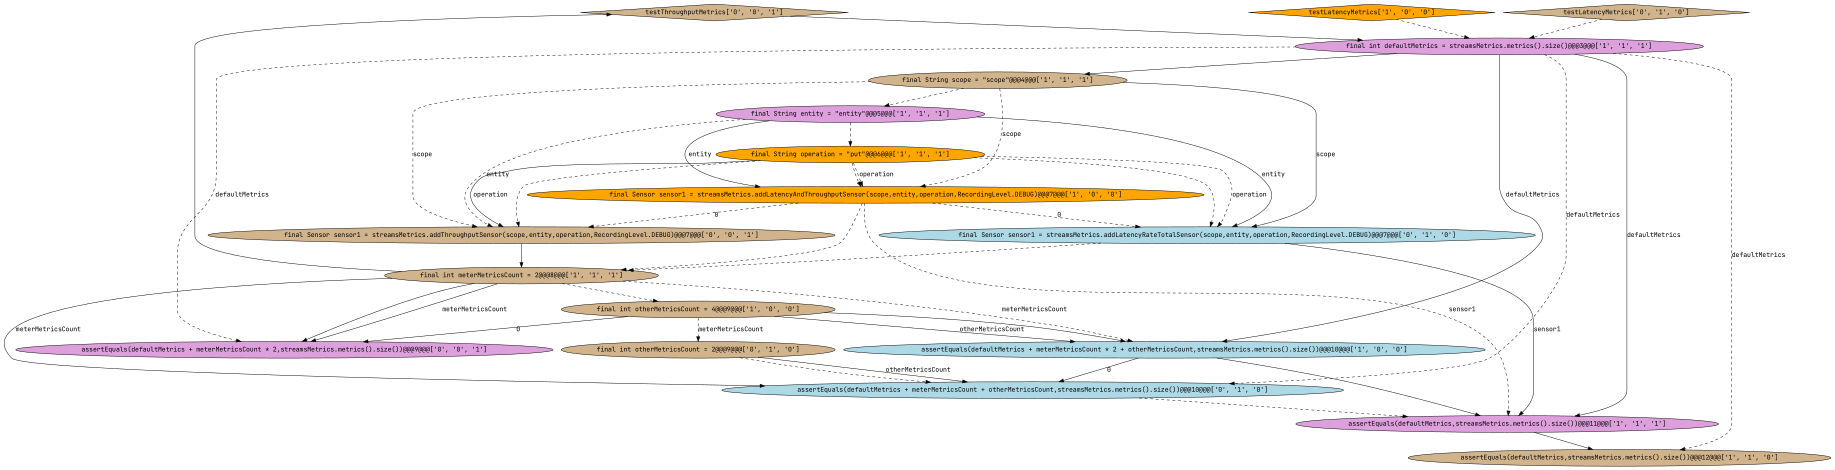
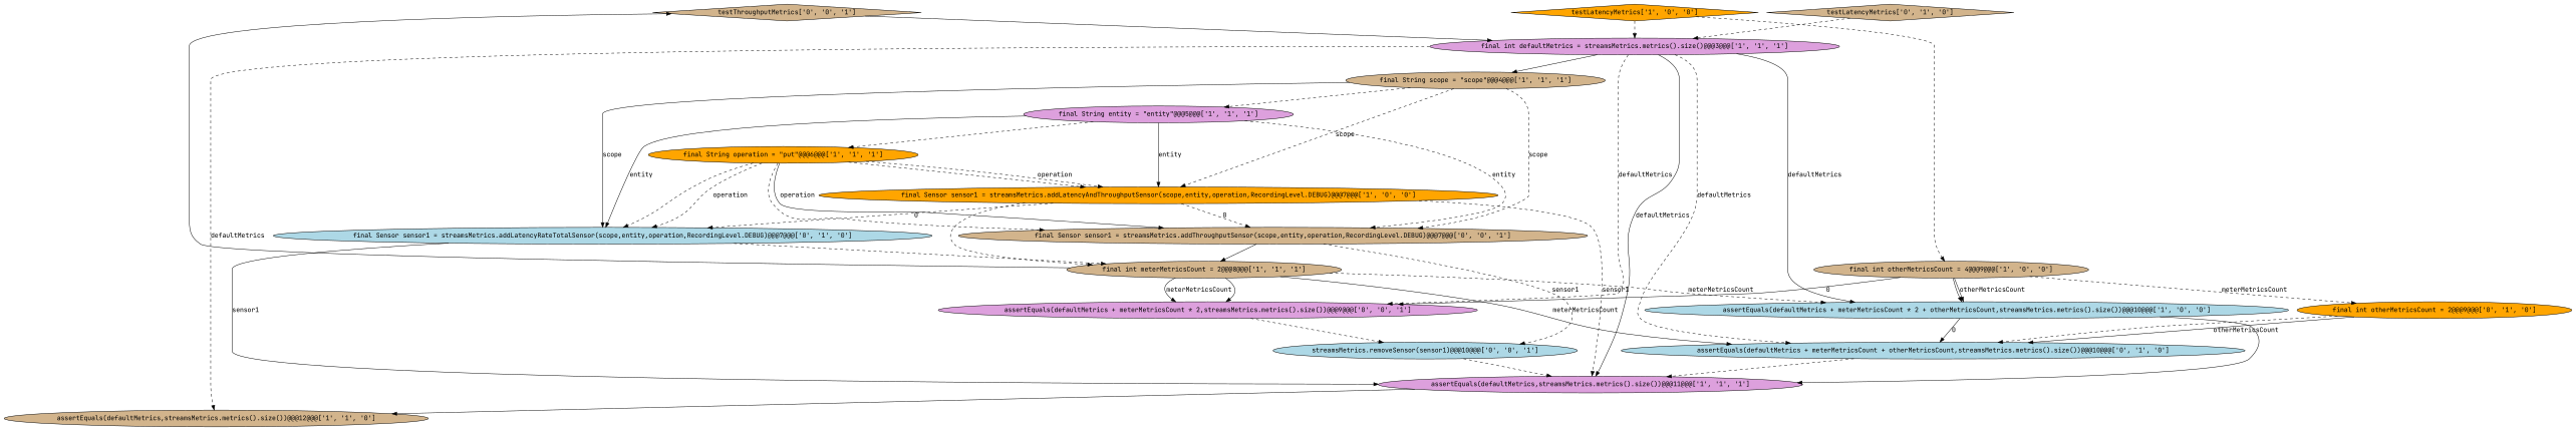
  digraph {
    fontname="JetBrains Mono"
    node [fillcolor=tan fontname="JetBrains Mono" shape=ellipse style=filled]
    edge [fontname="JetBrains Mono" style=dashed]
    n1 [label="testThroughputMetrics['0', '0', '1']" shape=diamond]
    n2 [fillcolor=plum label="final int defaultMetrics = streamsMetrics.metrics().size()@@@3@@@['1', '1', '1']"]
    n3 [fillcolor=lightblue label="assertEquals(defaultMetrics + meterMetricsCount + otherMetricsCount,streamsMetrics.metrics().size())@@@10@@@['0', '1', '0']"]
    n4 [label="final String scope = \"scope\"@@@4@@@['1', '1', '1']"]
    n5 [fillcolor=plum label="assertEquals(defaultMetrics + meterMetricsCount * 2,streamsMetrics.metrics().size())@@@9@@@['0', '0', '1']"]
    n6 [label="assertEquals(defaultMetrics,streamsMetrics.metrics().size())@@@12@@@['1', '1', '0']"]
    n7 [fillcolor=lightblue label="assertEquals(defaultMetrics + meterMetricsCount * 2 + otherMetricsCount,streamsMetrics.metrics().size())@@@10@@@['1', '0', '0']"]
    n8 [fillcolor=plum label="assertEquals(defaultMetrics,streamsMetrics.metrics().size())@@@11@@@['1', '1', '1']"]
    n9 [fillcolor=orange label="testLatencyMetrics['1', '0', '0']" shape=diamond]
-   n10 [label="final int otherMetricsCount = 2@@@9@@@['0', '1', '0']"]
+   n10 [fillcolor=orange label="final int otherMetricsCount = 2@@@9@@@['0', '1', '0']"]
    n11 [fillcolor=lightblue label="final Sensor sensor1 = streamsMetrics.addLatencyRateTotalSensor(scope,entity,operation,RecordingLevel.DEBUG)@@@7@@@['0', '1', '0']"]
    n12 [fillcolor=orange label="final Sensor sensor1 = streamsMetrics.addLatencyAndThroughputSensor(scope,entity,operation,RecordingLevel.DEBUG)@@@7@@@['1', '0', '0']"]
    n13 [label="final Sensor sensor1 = streamsMetrics.addThroughputSensor(scope,entity,operation,RecordingLevel.DEBUG)@@@7@@@['0', '0', '1']"]
    n14 [fillcolor=plum label="final String entity = \"entity\"@@@5@@@['1', '1', '1']"]
+   n15 [fillcolor=lightblue label="streamsMetrics.removeSensor(sensor1)@@@10@@@['0', '0', '1']"]
    n16 [label="final int meterMetricsCount = 2@@@8@@@['1', '1', '1']"]
    n17 [fillcolor=orange label="final String operation = \"put\"@@@6@@@['1', '1', '1']"]
    n18 [label="final int otherMetricsCount = 4@@@9@@@['1', '0', '0']"]
    n19 [label="testLatencyMetrics['0', '1', '0']" shape=diamond]
    n1 -> n2 [style=solid]
    n2 -> n3 [label=defaultMetrics]
    n2 -> n4 [style=solid]
    n2 -> n5 [label=defaultMetrics]
    n2 -> n6 [label=defaultMetrics]
    n2 -> n7 [label=defaultMetrics style=solid]
    n2 -> n8 [label=defaultMetrics style=solid]
    n3 -> n8
    n4 -> n11 [label=scope style=solid]
    n4 -> n12 [label=scope]
    n4 -> n13 [label=scope]
    n4 -> n14
+   n5 -> n15
    n7 -> n3 [label=0 style=solid]
    n7 -> n8 [style=solid]
    n8 -> n6 [style=solid]
    n9 -> n2
    n10 -> n3 [label=otherMetricsCount style=solid]
    n10 -> n3
    n11 -> n8 [label=sensor1 style=solid]
    n11 -> n16
    n12 -> n8 [label=sensor1]
    n12 -> n11 [label=0]
    n12 -> n13 [label=0]
    n12 -> n16
+   n13 -> n15 [label=sensor1]
    n13 -> n16 [style=solid]
    n14 -> n11 [label=entity style=solid]
    n14 -> n12 [label=entity style=solid]
    n14 -> n13 [label=entity]
    n14 -> n17
+   n15 -> n8
    n16 -> n1 [style=solid]
    n16 -> n3 [label=meterMetricsCount style=solid]
    n16 -> n5 [style=solid]
    n16 -> n5 [label=meterMetricsCount style=solid]
    n16 -> n7 [label=meterMetricsCount]
-   n16 -> n18
+   n9 -> n18
    n17 -> n11 [label=operation]
    n17 -> n11
    n17 -> n12
    n17 -> n12 [label=operation]
    n17 -> n13 [label=operation style=solid]
    n17 -> n13
    n18 -> n5 [label=0 style=solid]
    n18 -> n7 [label=otherMetricsCount style=solid]
    n18 -> n7 [style=solid]
    n18 -> n10 [label=meterMetricsCount]
    n19 -> n2
  }
